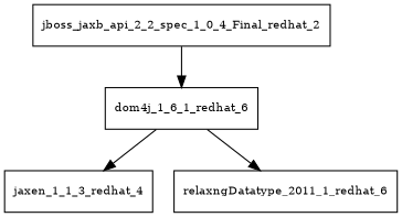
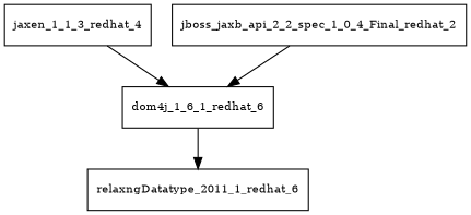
  digraph {
    node [fontsize=10.0 shape=box]
    dom4j_1_6_1_redhat_6
    jaxen_1_1_3_redhat_4
    relaxngDatatype_2011_1_redhat_6
    jboss_jaxb_api_2_2_spec_1_0_4_Final_redhat_2
-   dom4j_1_6_1_redhat_6 -> jaxen_1_1_3_redhat_4
+   jaxen_1_1_3_redhat_4 -> dom4j_1_6_1_redhat_6
    dom4j_1_6_1_redhat_6 -> relaxngDatatype_2011_1_redhat_6
    jboss_jaxb_api_2_2_spec_1_0_4_Final_redhat_2 -> dom4j_1_6_1_redhat_6
  }
